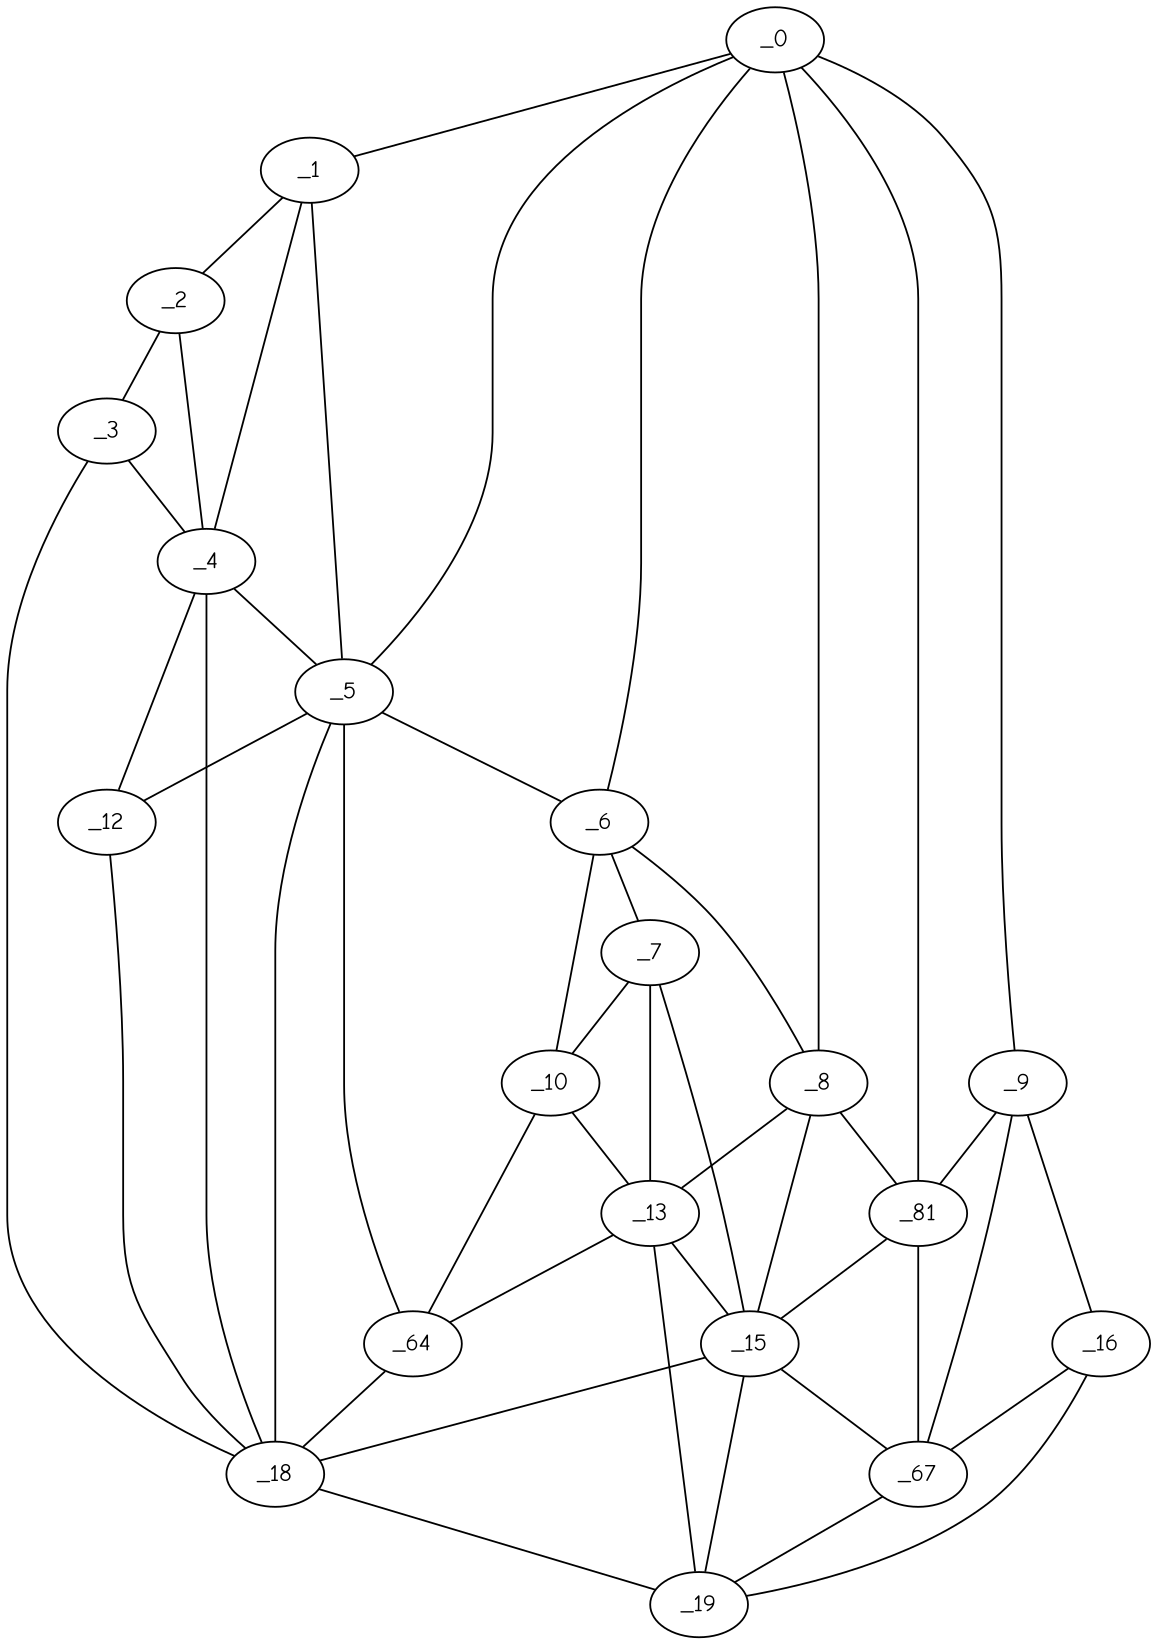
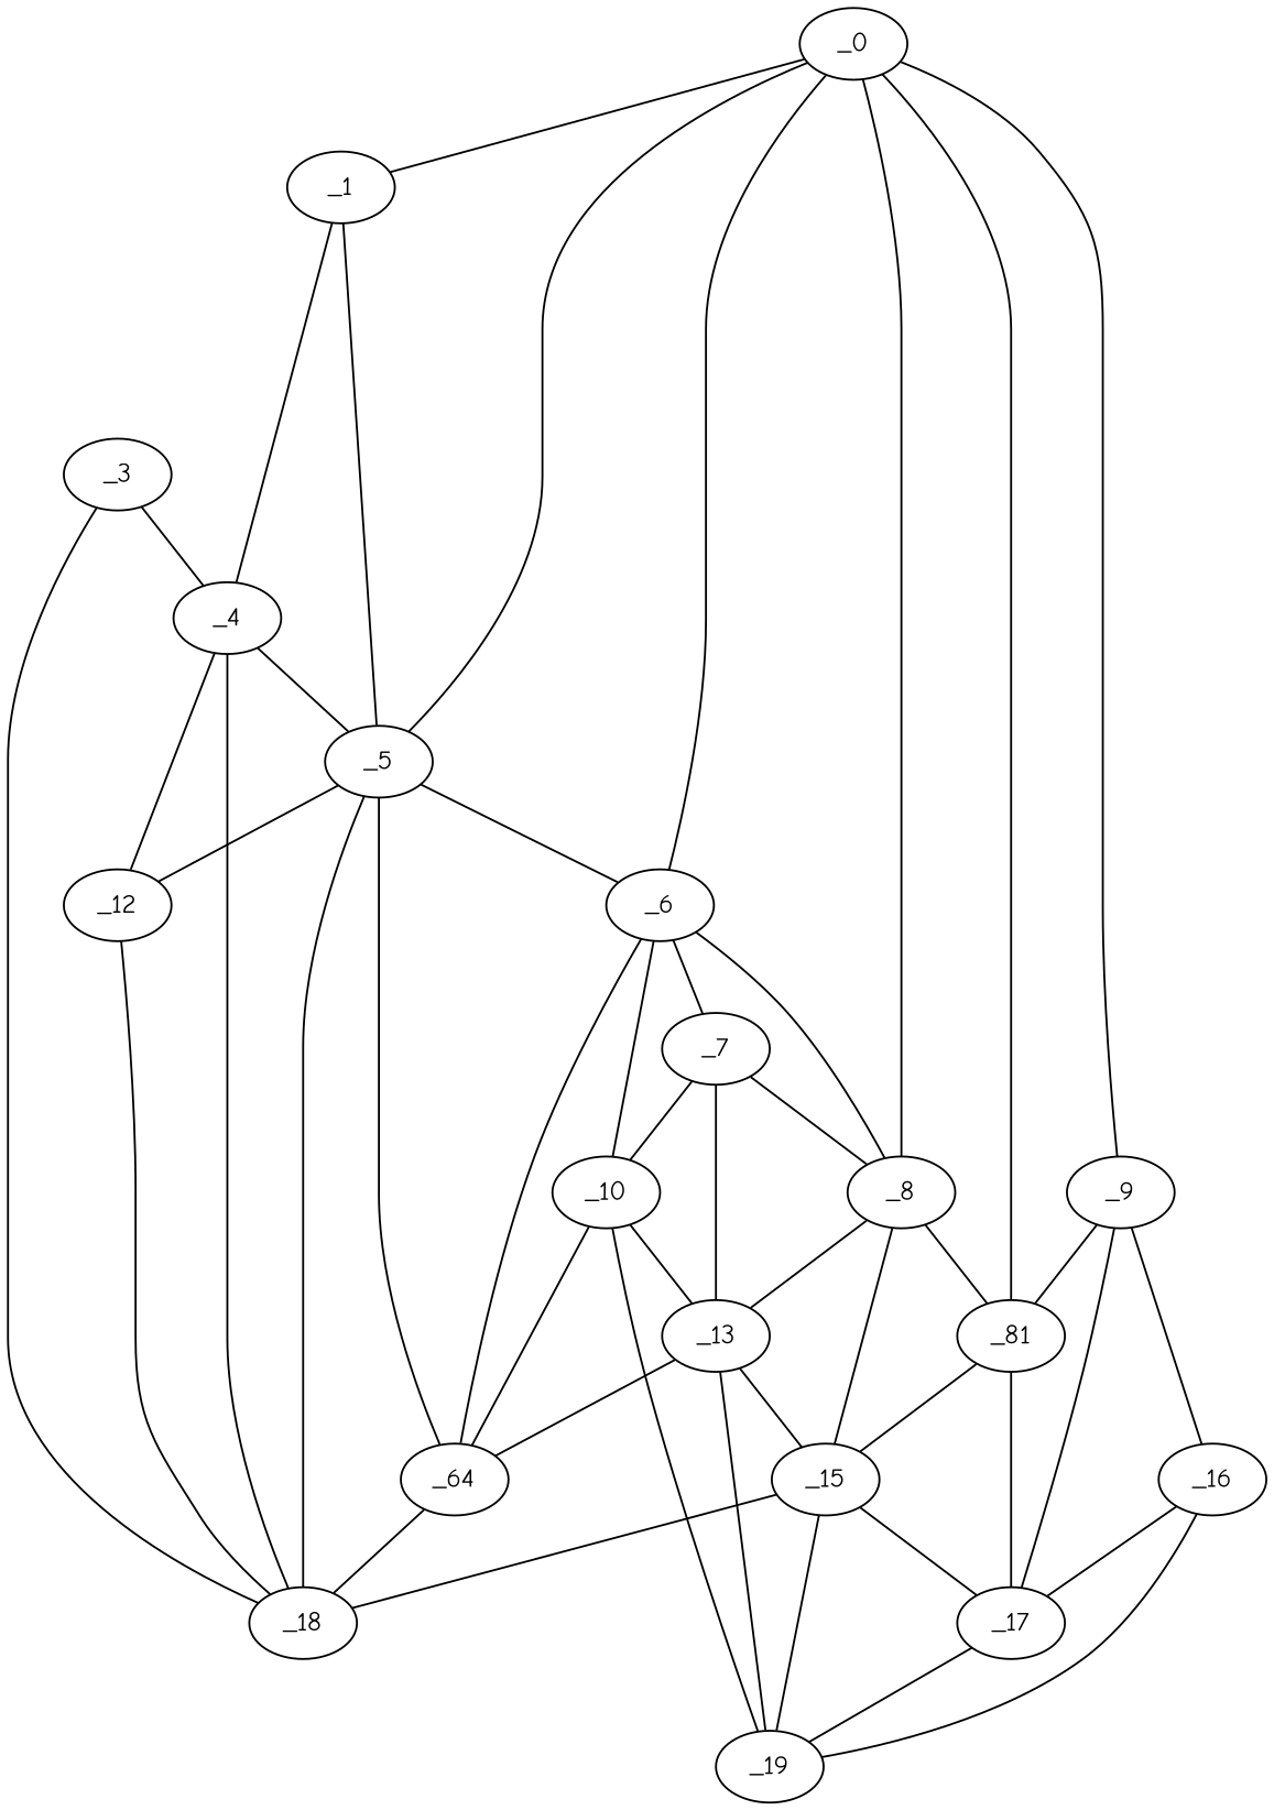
  graph {
    fontname="Comic Neue"
    node [fontname="Comic Neue" x=73]
    edge [fontname="Comic Neue" valence=2]
    _0 [x=50 y=84]
    _1 [x=53 y=16]
    _5 [y=35]
    _6 [y=75]
    _8 [x=78 y=86]
    _9 [x=80 y=124]
    n7 [label=_81 x=82 y=97]
-   _2 [x=60 y=7]
    _4 [x=69 y=9]
    _18 [x=93 y=39]
    _12 [x=83 y=31]
    n12 [label=_64 x=85 y=54]
    _7 [x=78 y=77]
    _10 [x=82 y=67]
    _13 [x=83 y=74]
    _15 [x=88 y=100]
    _16 [x=88 y=121]
-   _17 [x=90 y=116 label=_67]
+   _17 [x=90 y=116]
    _3 [x=66 y=2]
    _19 [x=93 y=112]
    _0 -- _1 [valence=1]
    _0 -- _5
    _0 -- _6 [valence=1]
    _0 -- _8 [valence=1]
    _0 -- _9 [valence=1]
    _0 -- n7
    _1 -- _5
-   _1 -- _2 [valence=1]
    _1 -- _4 [valence=1]
    _5 -- _6
    _5 -- _18
    _5 -- _12
    _5 -- n12 [valence=1]
    _6 -- _8
+   _6 -- n12
    _6 -- _7
    _6 -- _10 [valence=1]
    _8 -- n7
    _8 -- _13 [valence=1]
    _8 -- _15
    _9 -- n7 [valence=1]
    _9 -- _16 [valence=1]
    _9 -- _17
    n7 -- _15
    n7 -- _17
-   _2 -- _4
-   _2 -- _3 [valence=1]
    _4 -- _5
    _4 -- _18
    _4 -- _12
-   _18 -- _19 [valence=1]
+   _10 -- _19 [valence=1]
    _12 -- _18 [valence=1]
    n12 -- _18
-   _7 -- _15
+   _7 -- _8
    _7 -- _10
    _7 -- _13
    _10 -- n12
    _10 -- _13 [valence=1]
    _13 -- n12
    _13 -- _15
    _13 -- _19
    _15 -- _18
    _15 -- _17
    _15 -- _19
    _16 -- _17
    _16 -- _19 [valence=1]
    _17 -- _19 [valence=1]
    _3 -- _4 [valence=1]
    _3 -- _18 [valence=1]
  }
